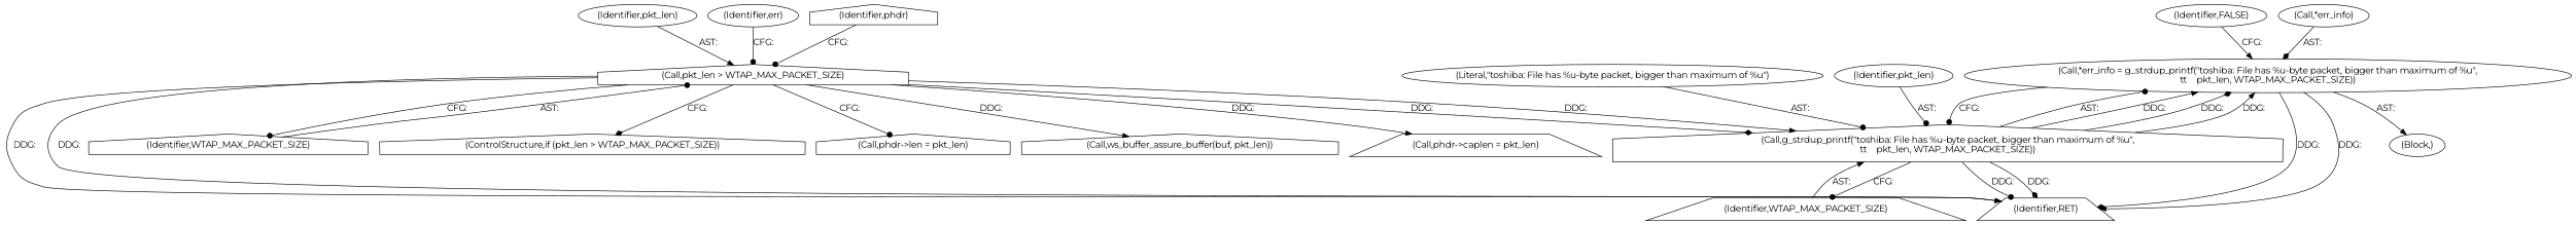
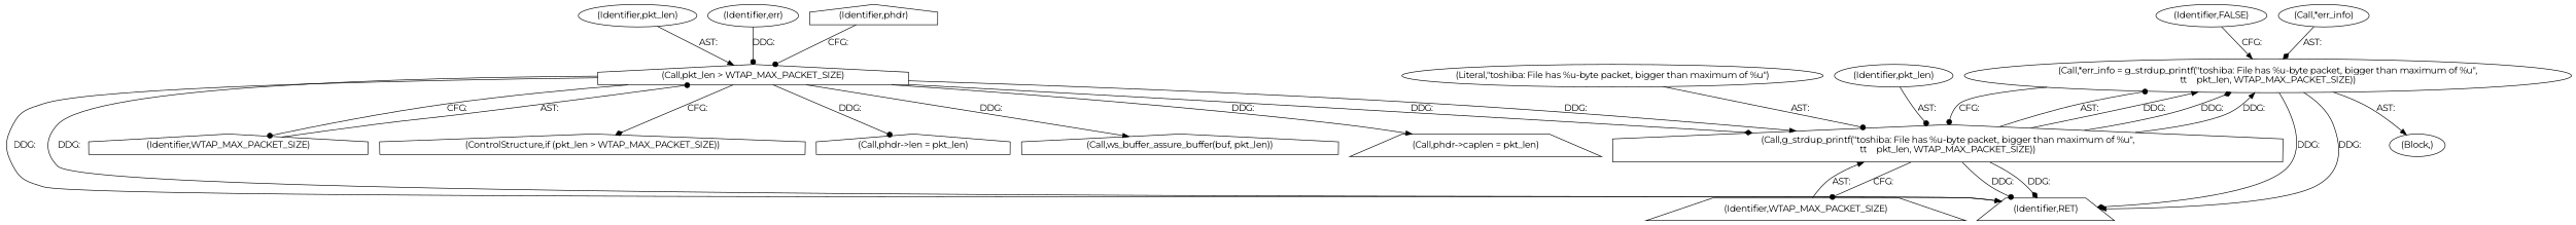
  digraph {
    fontname=Montserrat
    node [fontname=Montserrat shape=ellipse]
    edge [arrowhead=normal fontname=Montserrat]
    n1 [label="(Call,*err_info = g_strdup_printf(\"toshiba: File has %u-byte packet, bigger than maximum of %u\",\n\t\t    pkt_len, WTAP_MAX_PACKET_SIZE))"]
    n2 [label="(Call,g_strdup_printf(\"toshiba: File has %u-byte packet, bigger than maximum of %u\",\n\t\t    pkt_len, WTAP_MAX_PACKET_SIZE))" shape=house]
    n3 [label="(Block,)"]
    n4 [label="(Identifier,RET)" shape=trapezium]
    n5 [label="(Identifier,WTAP_MAX_PACKET_SIZE)" shape=trapezium]
    n6 [label="(Call,pkt_len > WTAP_MAX_PACKET_SIZE)" shape=house]
    n7 [label="(Identifier,WTAP_MAX_PACKET_SIZE)" shape=house]
    n8 [label="(ControlStructure,if (pkt_len > WTAP_MAX_PACKET_SIZE))" shape=house]
    n9 [label="(Call,phdr->len = pkt_len)" shape=house]
    n10 [label="(Call,ws_buffer_assure_buffer(buf, pkt_len))" shape=house]
    n11 [label="(Call,phdr->caplen = pkt_len)" shape=trapezium]
    n12 [label="(Literal,\"toshiba: File has %u-byte packet, bigger than maximum of %u\")"]
    n13 [label="(Identifier,FALSE)"]
    n14 [label="(Identifier,phdr)" shape=house]
    n15 [label="(Identifier,pkt_len)"]
    n16 [label="(Identifier,pkt_len)"]
    n17 [label="(Identifier,err)"]
    n18 [label="(Call,*err_info)"]
    n1 -> n2 [arrowhead=dot label="CFG: "]
    n1 -> n3 [label="AST: "]
    n1 -> n4 [label="DDG: "]
    n1 -> n4 [arrowhead=diamond label="DDG: "]
    n2 -> n1 [arrowhead=dot label="AST: "]
    n2 -> n1 [label="DDG: "]
    n2 -> n1 [arrowhead=diamond label="DDG: "]
    n2 -> n1 [label="DDG: "]
    n2 -> n4 [arrowhead=dot label="DDG: "]
    n2 -> n4 [arrowhead=diamond label="DDG: "]
    n2 -> n5 [arrowhead=dot label="CFG: "]
    n5 -> n2 [label="AST: "]
    n6 -> n2 [arrowhead=diamond label="DDG: "]
    n6 -> n2 [label="DDG: "]
    n6 -> n4 [label="DDG: "]
    n6 -> n4 [label="DDG: "]
    n6 -> n7 [arrowhead=dot label="CFG: "]
    n6 -> n8 [arrowhead=diamond label="CFG: "]
-   n6 -> n9 [arrowhead=dot label="CFG: "]
+   n6 -> n9 [arrowhead=dot label="DDG: "]
    n6 -> n10 [label="DDG: "]
    n6 -> n11 [label="DDG: "]
    n7 -> n6 [arrowhead=dot label="AST: "]
    n12 -> n2 [arrowhead=dot label="AST: "]
    n13 -> n1 [label="CFG: "]
    n14 -> n6 [arrowhead=dot label="CFG: "]
    n15 -> n6 [label="AST: "]
    n16 -> n2 [arrowhead=dot label="AST: "]
-   n17 -> n6 [arrowhead=dot label="CFG: "]
+   n17 -> n6 [arrowhead=dot label="DDG: "]
    n18 -> n1 [arrowhead=diamond label="AST: "]
  }
